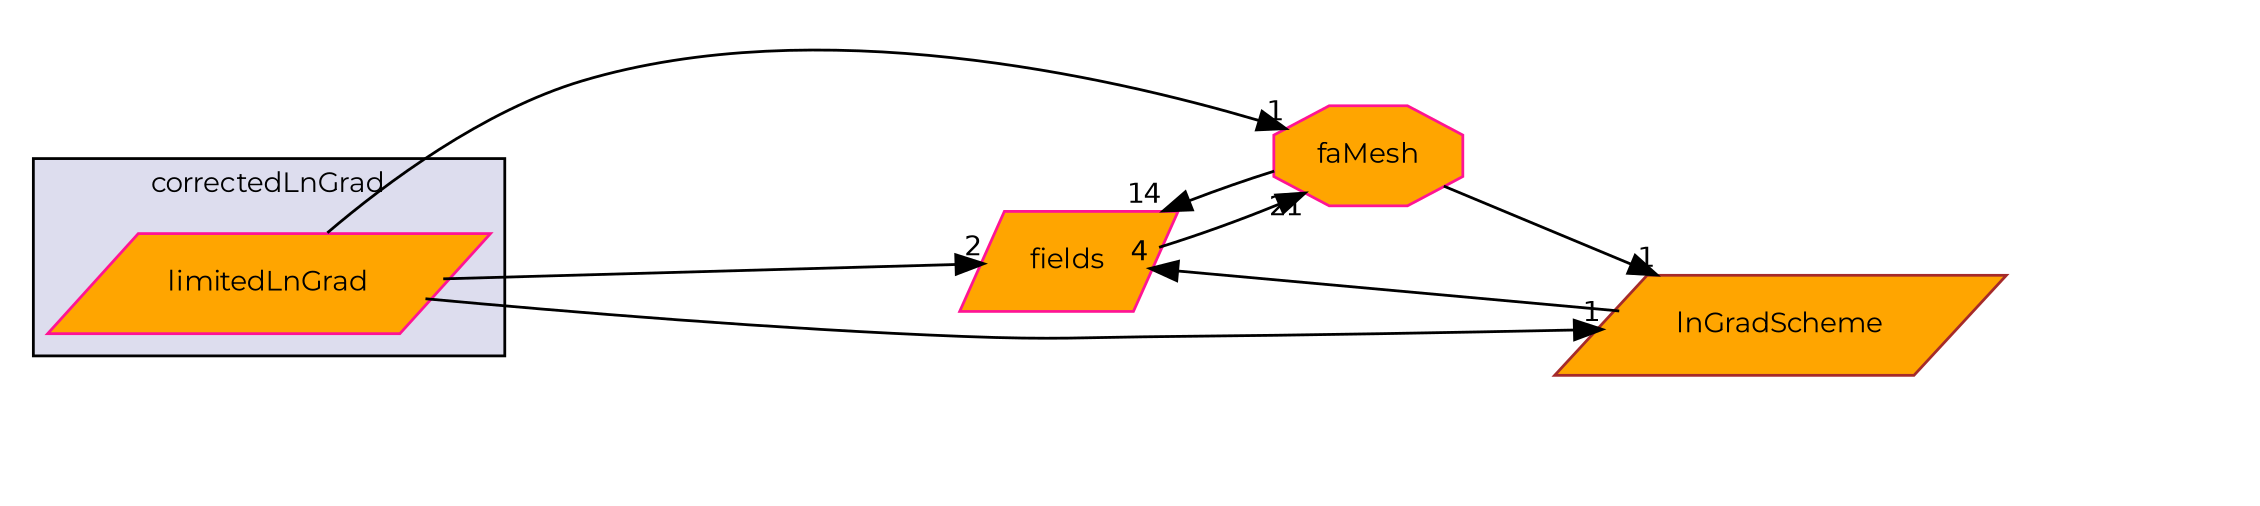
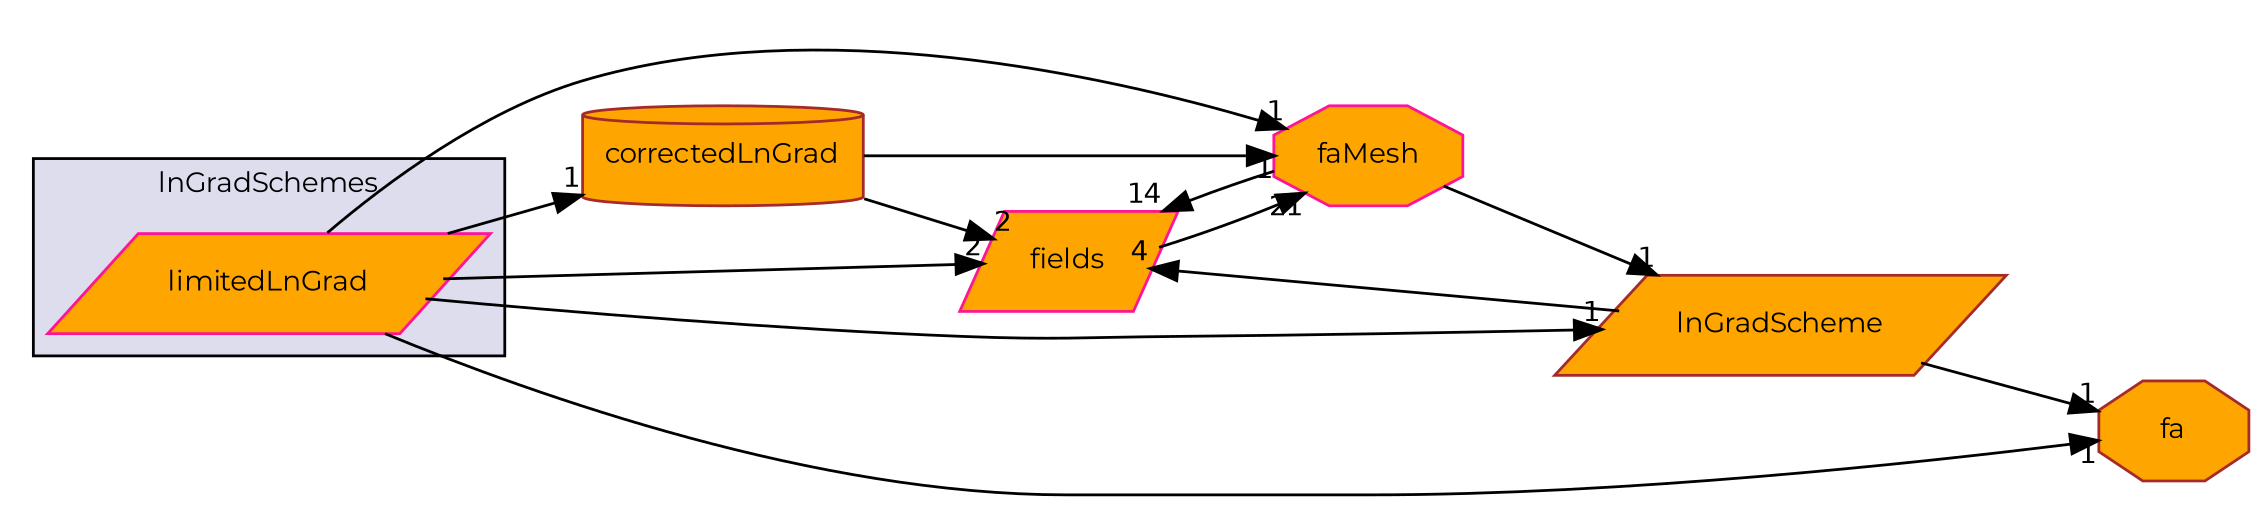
  digraph {
    compound=true
    fontname=Montserrat
    rankdir=LR
    node [color=deeppink fillcolor=orange fontname=Montserrat fontsize=10 shape=parallelogram style=filled]
    edge [fontname=Montserrat headlabel=1 labeldistance=1.5 labelfontname=Helvetica labelfontsize=10]
    n1 [label=limitedLnGrad pencolor=black]
    n2 [label=fields]
    n3 [color=brown label=lnGradScheme]
+   n4 [color=brown label=fa shape=octagon]
+   n5 [color=brown label=correctedLnGrad shape=cylinder]
    n6 [label=faMesh shape=octagon]
    subgraph cluster_1 {
      bgcolor="#ddddee"
      fontsize=10
-     label=correctedLnGrad
+     label=lnGradSchemes
      pencolor=black
      n1
    }
    n1 -> n2 [headlabel=2]
    n1 -> n3
+   n1 -> n4
+   n1 -> n5
    n1 -> n6
    n2 -> n6 [headlabel=21]
    n3 -> n2 [headlabel=4]
+   n3 -> n4
+   n5 -> n2 [headlabel=2]
+   n5 -> n6
    n6 -> n2 [headlabel=14]
    n6 -> n3
  }
